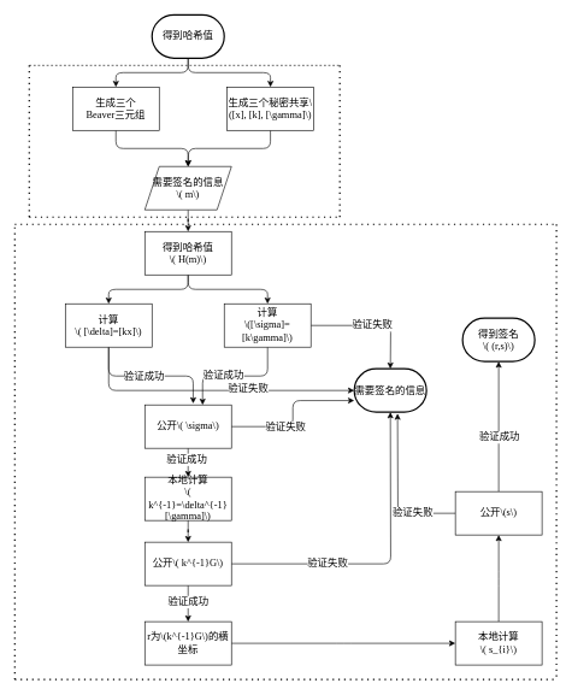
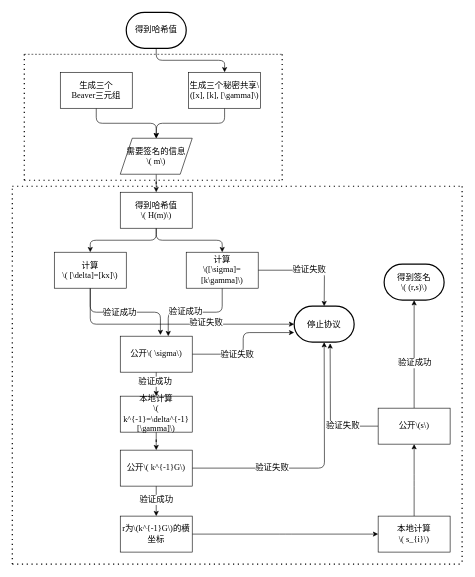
  <mxCell id="0" />
  <mxCell id="1" parent="0" />
- <mxCell id="2" style="edgeStyle=orthogonalEdgeStyle;orthogonalLoop=1;jettySize=auto;html=1;exitX=0.5;exitY=1;exitDx=0;exitDy=0;exitPerimeter=0;entryX=0.5;entryY=0;entryDx=0;entryDy=0;fontFamily=Times New Roman;fontSize=14;" parent="1" source="4" target="6" edge="1"><mxGeometry relative="1" as="geometry" /></mxCell>
  <mxCell id="3" style="edgeStyle=orthogonalEdgeStyle;orthogonalLoop=1;jettySize=auto;html=1;exitX=0.5;exitY=1;exitDx=0;exitDy=0;exitPerimeter=0;fontFamily=Times New Roman;fontSize=14;" parent="1" source="4" target="8" edge="1"><mxGeometry relative="1" as="geometry" /></mxCell>
  <mxCell id="4" value="得到哈希值" style="strokeWidth=2;html=1;shape=mxgraph.flowchart.terminator;whiteSpace=wrap;fontFamily=Times New Roman;fontSize=14;" parent="1" vertex="1"><mxGeometry x="210" y="20" width="100" height="60" as="geometry" /></mxCell>
  <mxCell id="5" style="edgeStyle=orthogonalEdgeStyle;orthogonalLoop=1;jettySize=auto;html=1;exitX=0.5;exitY=1;exitDx=0;exitDy=0;fontFamily=Times New Roman;fontSize=14;" parent="1" source="6" target="10" edge="1"><mxGeometry relative="1" as="geometry" /></mxCell>
  <mxCell id="6" value="生成三个&lt;br style=&quot;font-size: 14px;&quot;&gt;Beaver三元组" style="whiteSpace=wrap;html=1;fontFamily=Times New Roman;fontSize=14;" parent="1" vertex="1"><mxGeometry x="100" y="120" width="120" height="60" as="geometry" /></mxCell>
  <mxCell id="7" style="edgeStyle=orthogonalEdgeStyle;orthogonalLoop=1;jettySize=auto;html=1;exitX=0.5;exitY=1;exitDx=0;exitDy=0;fontFamily=Times New Roman;fontSize=14;" parent="1" source="8" edge="1"><mxGeometry relative="1" as="geometry"><mxPoint x="260" y="230" as="targetPoint" /></mxGeometry></mxCell>
  <mxCell id="8" value="生成三个秘密共享\([x], [k], [\gamma]\)" style="whiteSpace=wrap;html=1;fontFamily=Times New Roman;fontSize=14;" parent="1" vertex="1"><mxGeometry x="314" y="120" width="120" height="60" as="geometry" /></mxCell>
  <mxCell id="9" style="edgeStyle=orthogonalEdgeStyle;orthogonalLoop=1;jettySize=auto;html=1;exitX=0.5;exitY=1;exitDx=0;exitDy=0;fontFamily=Times New Roman;fontSize=14;" parent="1" source="10" target="13" edge="1"><mxGeometry relative="1" as="geometry" /></mxCell>
  <mxCell id="10" value="需要签名的信息&lt;br style=&quot;font-size: 14px;&quot;&gt;\( m\)" style="shape=parallelogram;perimeter=parallelogramPerimeter;whiteSpace=wrap;html=1;fixedSize=1;fontFamily=Times New Roman;fontSize=14;" parent="1" vertex="1"><mxGeometry x="200" y="230" width="120" height="60" as="geometry" /></mxCell>
  <mxCell id="11" style="edgeStyle=orthogonalEdgeStyle;orthogonalLoop=1;jettySize=auto;html=1;exitX=0.5;exitY=1;exitDx=0;exitDy=0;entryX=0.5;entryY=0;entryDx=0;entryDy=0;fontFamily=Times New Roman;fontSize=14;" parent="1" source="13" target="18" edge="1"><mxGeometry relative="1" as="geometry" /></mxCell>
  <mxCell id="12" style="edgeStyle=orthogonalEdgeStyle;orthogonalLoop=1;jettySize=auto;html=1;exitX=0.5;exitY=1;exitDx=0;exitDy=0;entryX=0.5;entryY=0;entryDx=0;entryDy=0;fontFamily=Times New Roman;fontSize=14;" parent="1" source="13" target="22" edge="1"><mxGeometry relative="1" as="geometry" /></mxCell>
  <mxCell id="13" value="得到哈希值&lt;br style=&quot;font-size: 14px;&quot;&gt;\( H(m)\)" style="whiteSpace=wrap;html=1;fontFamily=Times New Roman;fontSize=14;" parent="1" vertex="1"><mxGeometry x="200" y="320" width="120" height="60" as="geometry" /></mxCell>
  <mxCell id="14" style="edgeStyle=orthogonalEdgeStyle;orthogonalLoop=1;jettySize=auto;html=1;exitX=0.5;exitY=1;exitDx=0;exitDy=0;entryX=0;entryY=0.5;entryDx=0;entryDy=0;fontFamily=Times New Roman;fontSize=14;entryPerimeter=0;" parent="1" source="18" target="45" edge="1"><mxGeometry relative="1" as="geometry"><mxPoint x="480" y="540" as="targetPoint" /></mxGeometry></mxCell>
  <mxCell id="15" value="验证失败" style="edgeLabel;html=1;align=center;verticalAlign=middle;resizable=0;points=[];fontFamily=Times New Roman;fontSize=14;" parent="14" vertex="1" connectable="0"><mxGeometry x="0.262" y="3" relative="1" as="geometry"><mxPoint as="offset" /></mxGeometry></mxCell>
  <mxCell id="16" style="edgeStyle=orthogonalEdgeStyle;orthogonalLoop=1;jettySize=auto;html=1;exitX=0.5;exitY=1;exitDx=0;exitDy=0;entryX=0.558;entryY=-0.033;entryDx=0;entryDy=0;entryPerimeter=0;fontFamily=Times New Roman;fontSize=14;" parent="1" source="18" target="27" edge="1"><mxGeometry relative="1" as="geometry" /></mxCell>
  <mxCell id="17" value="验证成功" style="edgeLabel;html=1;align=center;verticalAlign=middle;resizable=0;points=[];fontFamily=Times New Roman;fontSize=14;" parent="16" vertex="1" connectable="0"><mxGeometry x="-0.098" y="-1" relative="1" as="geometry"><mxPoint as="offset" /></mxGeometry></mxCell>
  <mxCell id="18" value="计算&lt;br style=&quot;font-size: 14px;&quot;&gt;\( [\delta]=[kx]\)" style="whiteSpace=wrap;html=1;fontFamily=Times New Roman;fontSize=14;" parent="1" vertex="1"><mxGeometry x="90" y="420" width="120" height="60" as="geometry" /></mxCell>
  <mxCell id="19" value="验证失败" style="edgeStyle=orthogonalEdgeStyle;orthogonalLoop=1;jettySize=auto;html=1;exitX=1;exitY=0.5;exitDx=0;exitDy=0;entryX=0.5;entryY=0;entryDx=0;entryDy=0;fontFamily=Times New Roman;fontSize=14;" parent="1" source="22" edge="1"><mxGeometry relative="1" as="geometry"><mxPoint x="540" y="510" as="targetPoint" /></mxGeometry></mxCell>
  <mxCell id="20" style="edgeStyle=orthogonalEdgeStyle;orthogonalLoop=1;jettySize=auto;html=1;exitX=0.5;exitY=1;exitDx=0;exitDy=0;entryX=0.667;entryY=0;entryDx=0;entryDy=0;entryPerimeter=0;fontFamily=Times New Roman;fontSize=14;" parent="1" source="22" target="27" edge="1"><mxGeometry relative="1" as="geometry" /></mxCell>
  <mxCell id="21" value="验证成功" style="edgeLabel;html=1;align=center;verticalAlign=middle;resizable=0;points=[];fontFamily=Times New Roman;fontSize=14;" parent="20" vertex="1" connectable="0"><mxGeometry x="0.2" y="-1" relative="1" as="geometry"><mxPoint as="offset" /></mxGeometry></mxCell>
  <mxCell id="22" value="计算&lt;br style=&quot;font-size: 14px;&quot;&gt;\([\sigma]=[k\gamma]\)" style="whiteSpace=wrap;html=1;fontFamily=Times New Roman;fontSize=14;" parent="1" vertex="1"><mxGeometry x="310" y="420" width="120" height="60" as="geometry" /></mxCell>
  <mxCell id="23" style="edgeStyle=orthogonalEdgeStyle;orthogonalLoop=1;jettySize=auto;html=1;exitX=1;exitY=0.5;exitDx=0;exitDy=0;entryX=0;entryY=0.733;entryDx=0;entryDy=0;fontFamily=Times New Roman;fontSize=14;entryPerimeter=0;" parent="1" source="27" target="45" edge="1"><mxGeometry relative="1" as="geometry"><mxPoint x="540" y="570" as="targetPoint" /></mxGeometry></mxCell>
  <mxCell id="24" value="验证失败" style="edgeLabel;html=1;align=center;verticalAlign=middle;resizable=0;points=[];fontFamily=Times New Roman;fontSize=14;" parent="23" vertex="1" connectable="0"><mxGeometry x="-0.283" y="-1" relative="1" as="geometry"><mxPoint as="offset" /></mxGeometry></mxCell>
  <mxCell id="25" style="edgeStyle=orthogonalEdgeStyle;orthogonalLoop=1;jettySize=auto;html=1;exitX=0.5;exitY=1;exitDx=0;exitDy=0;fontFamily=Times New Roman;fontSize=14;" parent="1" source="27" target="29" edge="1"><mxGeometry relative="1" as="geometry" /></mxCell>
  <mxCell id="26" value="验证成功" style="edgeLabel;html=1;align=center;verticalAlign=middle;resizable=0;points=[];fontFamily=Times New Roman;fontSize=14;" parent="25" vertex="1" connectable="0"><mxGeometry x="-0.25" y="-3" relative="1" as="geometry"><mxPoint as="offset" /></mxGeometry></mxCell>
  <mxCell id="27" value="公开\( \sigma\)" style="whiteSpace=wrap;html=1;fontFamily=Times New Roman;fontSize=14;" parent="1" vertex="1"><mxGeometry x="200" y="560" width="120" height="60" as="geometry" /></mxCell>
  <mxCell id="28" style="edgeStyle=orthogonalEdgeStyle;orthogonalLoop=1;jettySize=auto;html=1;exitX=0.5;exitY=1;exitDx=0;exitDy=0;fontFamily=Times New Roman;fontSize=14;" parent="1" source="29" target="34" edge="1"><mxGeometry relative="1" as="geometry" /></mxCell>
  <mxCell id="29" value="本地计算&lt;br style=&quot;font-size: 14px;&quot;&gt;\( k^{-1}=\delta^{-1} [\gamma]\)" style="whiteSpace=wrap;html=1;fontFamily=Times New Roman;fontSize=14;" parent="1" vertex="1"><mxGeometry x="200" y="660" width="120" height="60" as="geometry" /></mxCell>
  <mxCell id="30" style="edgeStyle=orthogonalEdgeStyle;orthogonalLoop=1;jettySize=auto;html=1;exitX=1;exitY=0.5;exitDx=0;exitDy=0;entryX=0.5;entryY=1;entryDx=0;entryDy=0;fontFamily=Times New Roman;fontSize=14;" parent="1" source="34" edge="1"><mxGeometry relative="1" as="geometry"><mxPoint x="540" y="570" as="targetPoint" /></mxGeometry></mxCell>
  <mxCell id="31" value="验证失败" style="edgeLabel;html=1;align=center;verticalAlign=middle;resizable=0;points=[];fontFamily=Times New Roman;fontSize=14;" parent="30" vertex="1" connectable="0"><mxGeometry x="-0.386" y="2" relative="1" as="geometry"><mxPoint as="offset" /></mxGeometry></mxCell>
  <mxCell id="32" style="edgeStyle=orthogonalEdgeStyle;orthogonalLoop=1;jettySize=auto;html=1;exitX=0.5;exitY=1;exitDx=0;exitDy=0;fontFamily=Times New Roman;fontSize=14;" parent="1" source="34" target="36" edge="1"><mxGeometry relative="1" as="geometry" /></mxCell>
  <mxCell id="33" value="验证成功" style="edgeLabel;html=1;align=center;verticalAlign=middle;resizable=0;points=[];fontFamily=Times New Roman;fontSize=14;" parent="32" vertex="1" connectable="0"><mxGeometry x="-0.12" y="-1" relative="1" as="geometry"><mxPoint as="offset" /></mxGeometry></mxCell>
  <mxCell id="34" value="公开\( k^{-1}G\)" style="whiteSpace=wrap;html=1;fontFamily=Times New Roman;fontSize=14;" parent="1" vertex="1"><mxGeometry x="200" y="750" width="120" height="60" as="geometry" /></mxCell>
  <mxCell id="35" style="edgeStyle=orthogonalEdgeStyle;orthogonalLoop=1;jettySize=auto;html=1;exitX=1;exitY=0.5;exitDx=0;exitDy=0;fontFamily=Times New Roman;fontSize=14;" parent="1" source="36" edge="1"><mxGeometry relative="1" as="geometry"><mxPoint x="630" y="890" as="targetPoint" /></mxGeometry></mxCell>
  <mxCell id="36" value="r为\(k^{-1}G\)的横坐标" style="whiteSpace=wrap;html=1;fontFamily=Times New Roman;fontSize=14;" parent="1" vertex="1"><mxGeometry x="200" y="860" width="120" height="60" as="geometry" /></mxCell>
  <mxCell id="37" style="edgeStyle=orthogonalEdgeStyle;orthogonalLoop=1;jettySize=auto;html=1;exitX=0.5;exitY=0;exitDx=0;exitDy=0;fontFamily=Times New Roman;fontSize=14;" parent="1" source="38" edge="1"><mxGeometry relative="1" as="geometry"><mxPoint x="690" y="740" as="targetPoint" /></mxGeometry></mxCell>
  <mxCell id="38" value="本地计算&lt;br style=&quot;font-size: 14px;&quot;&gt;\( s_{i}\)" style="whiteSpace=wrap;html=1;fontFamily=Times New Roman;fontSize=14;" parent="1" vertex="1"><mxGeometry x="630" y="860" width="120" height="60" as="geometry" /></mxCell>
  <mxCell id="39" style="edgeStyle=orthogonalEdgeStyle;orthogonalLoop=1;jettySize=auto;html=1;exitX=0;exitY=0.5;exitDx=0;exitDy=0;entryX=0.583;entryY=1.033;entryDx=0;entryDy=0;entryPerimeter=0;fontFamily=Times New Roman;fontSize=14;" parent="1" source="43" edge="1"><mxGeometry relative="1" as="geometry"><mxPoint x="549.96" y="571.98" as="targetPoint" /></mxGeometry></mxCell>
  <mxCell id="40" value="验证失败" style="edgeLabel;html=1;align=center;verticalAlign=middle;resizable=0;points=[];fontFamily=Times New Roman;fontSize=14;" parent="39" vertex="1" connectable="0"><mxGeometry x="-0.45" y="-1" relative="1" as="geometry"><mxPoint as="offset" /></mxGeometry></mxCell>
  <mxCell id="41" style="edgeStyle=orthogonalEdgeStyle;orthogonalLoop=1;jettySize=auto;html=1;exitX=0.5;exitY=0;exitDx=0;exitDy=0;entryX=0.5;entryY=1;entryDx=0;entryDy=0;entryPerimeter=0;fontFamily=Times New Roman;fontSize=14;" parent="1" source="43" target="44" edge="1"><mxGeometry relative="1" as="geometry" /></mxCell>
  <mxCell id="42" value="验证成功" style="edgeLabel;html=1;align=center;verticalAlign=middle;resizable=0;points=[];fontFamily=Times New Roman;fontSize=14;" parent="41" vertex="1" connectable="0"><mxGeometry x="-0.156" relative="1" as="geometry"><mxPoint as="offset" /></mxGeometry></mxCell>
  <mxCell id="43" value="公开\(s\)" style="whiteSpace=wrap;html=1;fontFamily=Times New Roman;fontSize=14;" parent="1" vertex="1"><mxGeometry x="630" y="680" width="120" height="60" as="geometry" /></mxCell>
  <mxCell id="44" value="得到签名&lt;br style=&quot;font-size: 14px;&quot;&gt;\( (r,s)\)" style="strokeWidth=2;html=1;shape=mxgraph.flowchart.terminator;whiteSpace=wrap;fontFamily=Times New Roman;fontSize=14;" parent="1" vertex="1"><mxGeometry x="640" y="440" width="100" height="60" as="geometry" /></mxCell>
- <mxCell id="45" value="&lt;font style=&quot;font-size: 14px&quot;&gt;需要签名的信息&lt;/font&gt;" style="strokeWidth=2;html=1;shape=mxgraph.flowchart.terminator;whiteSpace=wrap;" parent="1" vertex="1"><mxGeometry x="490" y="510" width="100" height="60" as="geometry" /></mxCell>
+ <mxCell id="45" value="&lt;font style=&quot;font-size: 14px&quot;&gt;停止协议&lt;/font&gt;" style="strokeWidth=2;html=1;shape=mxgraph.flowchart.terminator;whiteSpace=wrap;" parent="1" vertex="1"><mxGeometry x="490" y="510" width="100" height="60" as="geometry" /></mxCell>
  <mxCell id="46" value="" style="endArrow=none;dashed=1;html=1;dashPattern=1 3;strokeWidth=2;" parent="1" edge="1"><mxGeometry width="50" height="50" relative="1" as="geometry"><mxPoint x="40" y="300" as="sourcePoint" /><mxPoint x="470" y="300" as="targetPoint" /></mxGeometry></mxCell>
  <mxCell id="47" value="" style="endArrow=none;dashed=1;html=1;dashPattern=1 3;strokeWidth=2;" parent="1" edge="1"><mxGeometry width="50" height="50" relative="1" as="geometry"><mxPoint x="470" y="300" as="sourcePoint" /><mxPoint x="470" y="90" as="targetPoint" /></mxGeometry></mxCell>
  <mxCell id="48" value="" style="endArrow=none;dashed=1;html=1;dashPattern=1 3;strokeWidth=2;" parent="1" edge="1"><mxGeometry width="50" height="50" relative="1" as="geometry"><mxPoint x="40" y="90" as="sourcePoint" /><mxPoint x="40" y="300" as="targetPoint" /></mxGeometry></mxCell>
  <mxCell id="49" value="" style="endArrow=none;dashed=1;html=1;" parent="1" edge="1"><mxGeometry width="50" height="50" relative="1" as="geometry"><mxPoint x="40" y="90" as="sourcePoint" /><mxPoint x="470" y="90" as="targetPoint" /></mxGeometry></mxCell>
  <mxCell id="50" value="" style="endArrow=none;dashed=1;html=1;dashPattern=1 3;strokeWidth=2;" parent="1" edge="1"><mxGeometry width="50" height="50" relative="1" as="geometry"><mxPoint x="20" y="310" as="sourcePoint" /><mxPoint x="770" y="310" as="targetPoint" /></mxGeometry></mxCell>
  <mxCell id="51" value="" style="endArrow=none;dashed=1;html=1;dashPattern=1 3;strokeWidth=2;" parent="1" edge="1"><mxGeometry width="50" height="50" relative="1" as="geometry"><mxPoint x="20" y="940" as="sourcePoint" /><mxPoint x="20" y="310" as="targetPoint" /></mxGeometry></mxCell>
  <mxCell id="52" value="" style="endArrow=none;dashed=1;html=1;dashPattern=1 3;strokeWidth=2;" parent="1" edge="1"><mxGeometry width="50" height="50" relative="1" as="geometry"><mxPoint x="20" y="940" as="sourcePoint" /><mxPoint x="770" y="940" as="targetPoint" /></mxGeometry></mxCell>
  <mxCell id="53" value="" style="endArrow=none;dashed=1;html=1;dashPattern=1 3;strokeWidth=2;" parent="1" edge="1"><mxGeometry width="50" height="50" relative="1" as="geometry"><mxPoint x="770" y="310" as="sourcePoint" /><mxPoint x="770" y="940" as="targetPoint" /></mxGeometry></mxCell>
